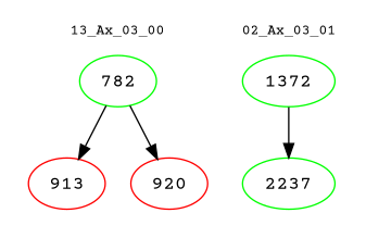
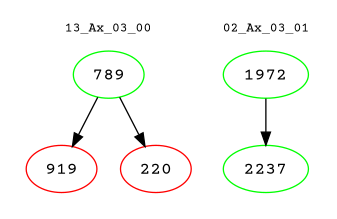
  digraph {
    fontname="Courier Prime"
    node [color=green fontname="Courier Prime"]
    edge [color=black fontname="Courier Prime"]
-   n1 [label=782]
-   n2 [color=red label=913]
-   n3 [color=red label=920]
-   n4 [label=1372]
+   n1 [label=789]
+   n2 [color=red label=919]
+   n3 [color=red label=220]
+   n4 [label=1972]
    n5 [label=2237]
    subgraph cluster_1 {
      color=white
      fontsize=10
      label="13_Ax_03_00"
      n1
      n2
      n3
    }
    subgraph cluster_2 {
      color=white
      fontsize=10
      label="02_Ax_03_01"
      n4
      n5
    }
    n1 -> n2
    n1 -> n3
    n4 -> n5
  }
